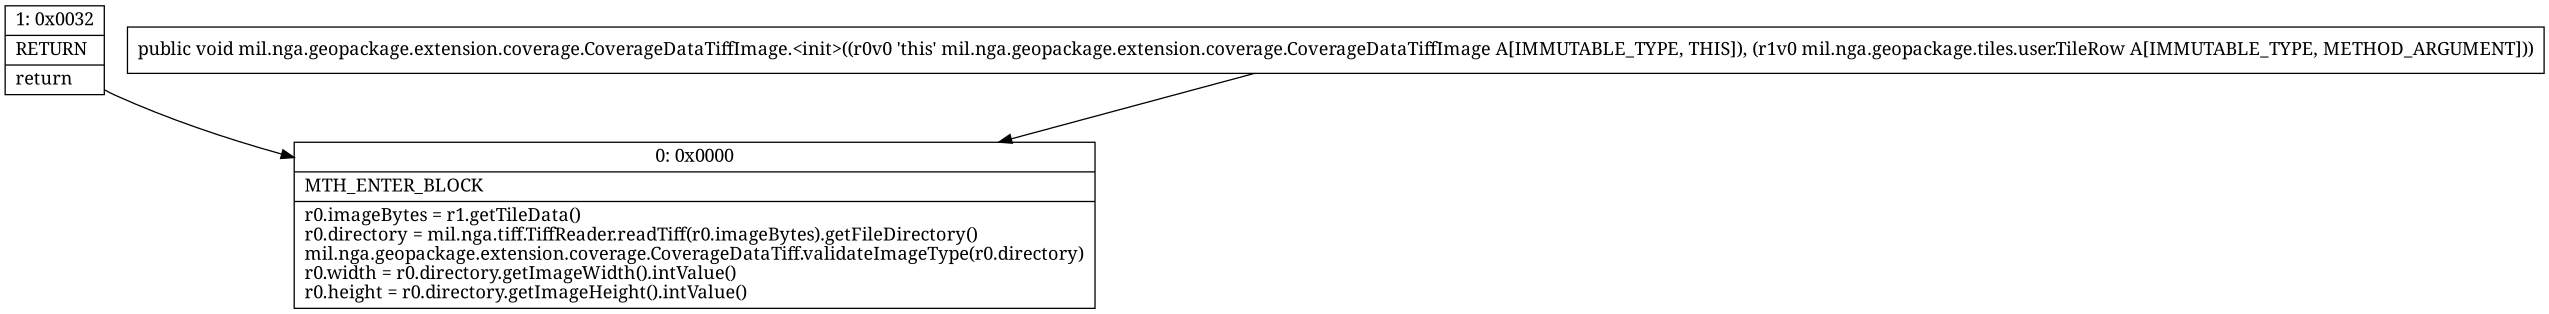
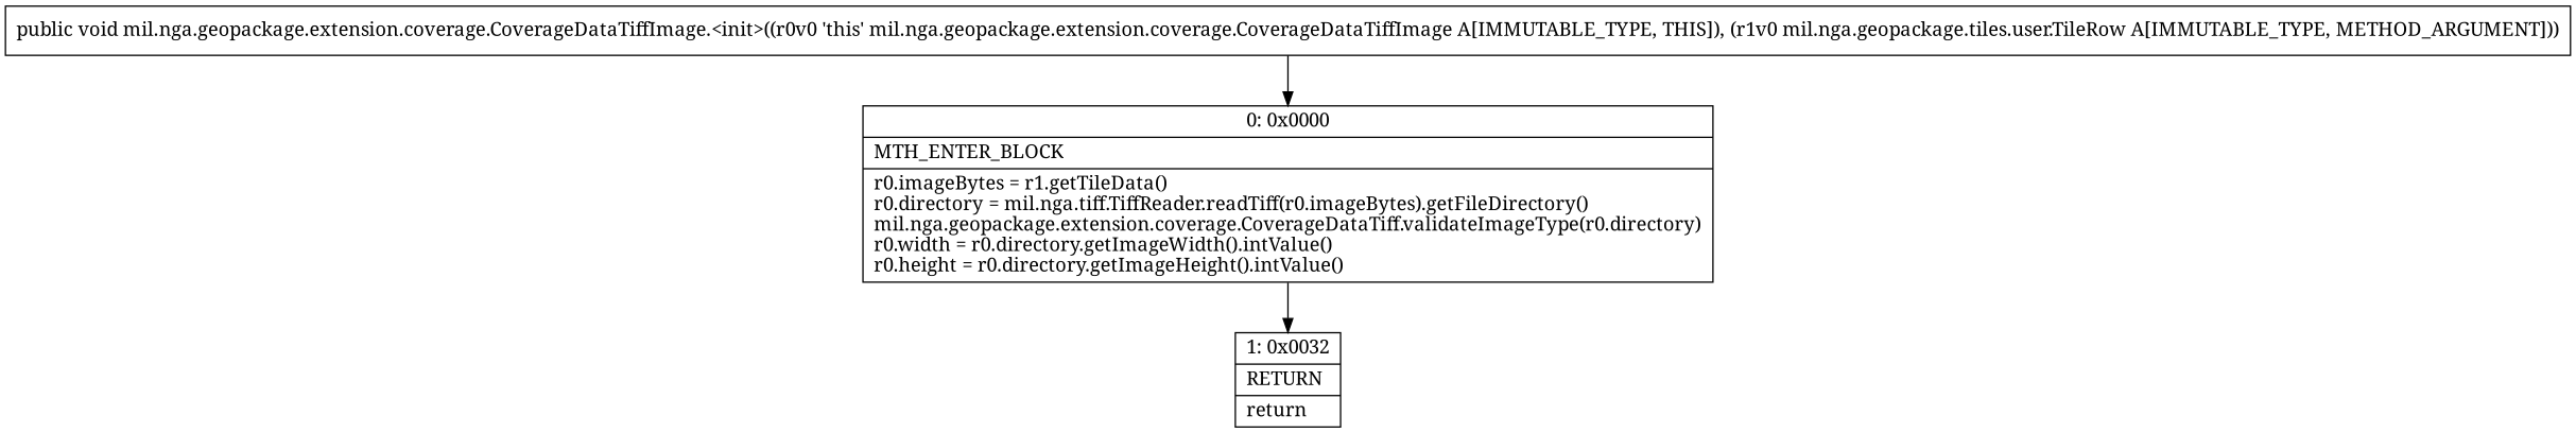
  digraph {
    fontname="Noto Serif"
    node [shape=record fontname="Noto Serif"]
    edge [fontname="Noto Serif"]
    n1 [label="{0\:\ 0x0000|MTH_ENTER_BLOCK\l|r0.imageBytes = r1.getTileData()\lr0.directory = mil.nga.tiff.TiffReader.readTiff(r0.imageBytes).getFileDirectory()\lmil.nga.geopackage.extension.coverage.CoverageDataTiff.validateImageType(r0.directory)\lr0.width = r0.directory.getImageWidth().intValue()\lr0.height = r0.directory.getImageHeight().intValue()\l}"]
    n2 [label="{1\:\ 0x0032|RETURN\l|return\l}"]
    n3 [label="{public void mil.nga.geopackage.extension.coverage.CoverageDataTiffImage.\<init\>((r0v0 'this' mil.nga.geopackage.extension.coverage.CoverageDataTiffImage A[IMMUTABLE_TYPE, THIS]), (r1v0 mil.nga.geopackage.tiles.user.TileRow A[IMMUTABLE_TYPE, METHOD_ARGUMENT])) }"]
-   n2 -> n1
+   n1 -> n2
    n3 -> n1
  }
